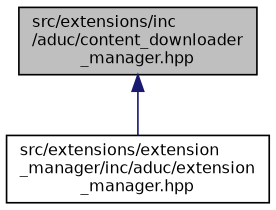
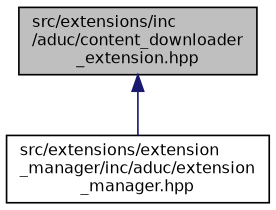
  digraph {
    node [color=black fontname=Helvetica fontsize=10 shape=record style=filled]
-   n1 [fillcolor=grey75 fontcolor=black height=0.2 label="src/extensions/inc\l/aduc/content_downloader\l_manager.hpp" width=0.4]
+   n1 [fillcolor=grey75 fontcolor=black height=0.2 label="src/extensions/inc\l/aduc/content_downloader\l_extension.hpp" width=0.4]
    n2 [fillcolor=white height=0.2 label="src/extensions/extension\l_manager/inc/aduc/extension\l_manager.hpp" width=0.4]
    n1 -> n2 [color=midnightblue dir=back fontname=Helvetica fontsize=10 labelfontname=Helvetica labelfontsize=10 style=solid]
  }
